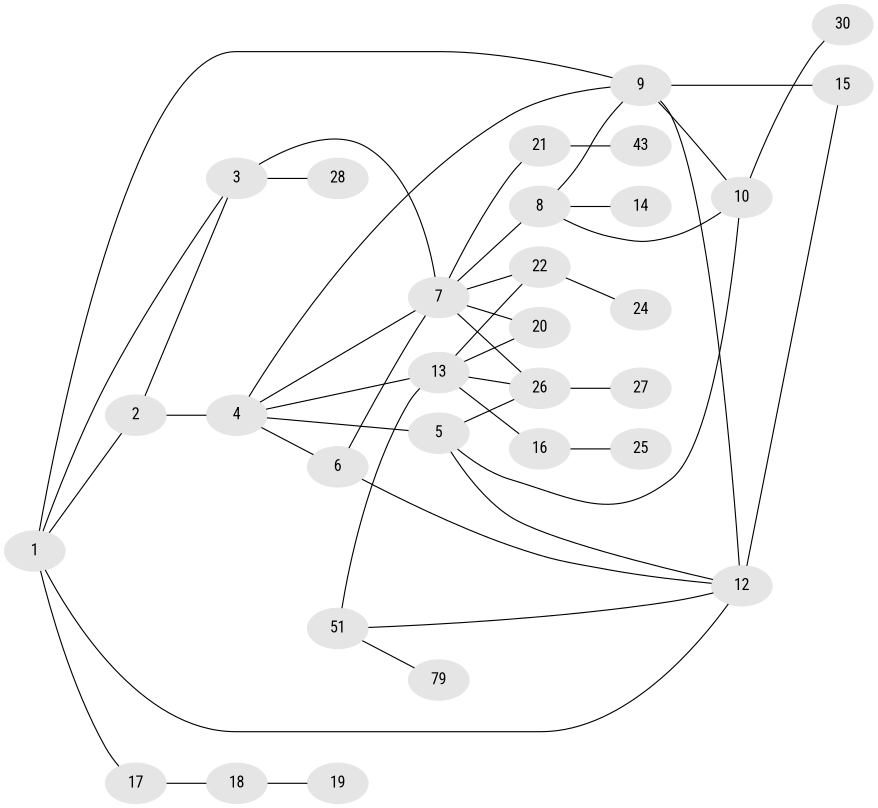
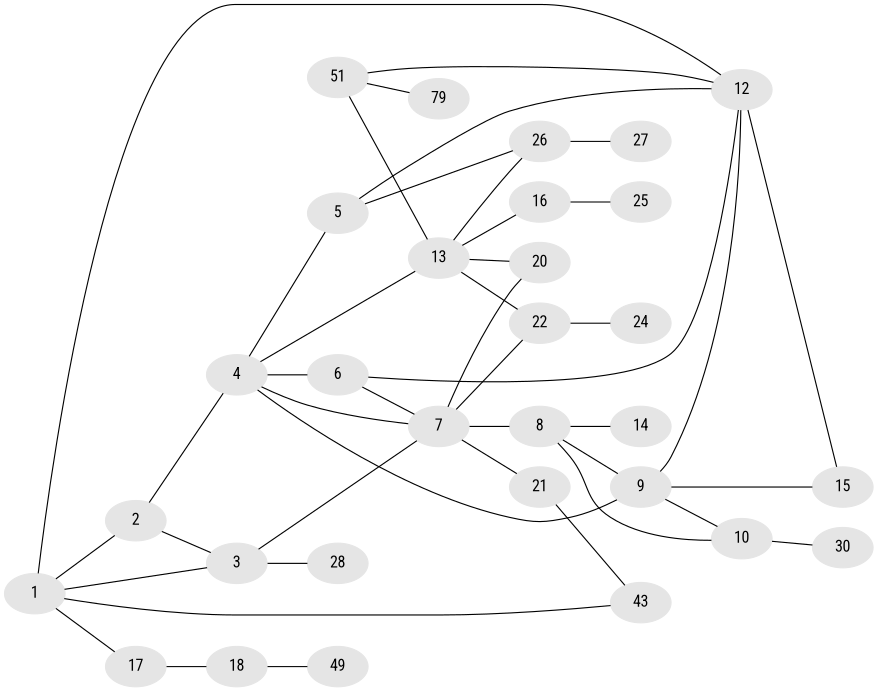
  graph {
    fontname="Roboto Condensed"
    rankdir=LR
    node [color=gray90 fontname="Roboto Condensed" style=filled]
    edge [fontname="Roboto Condensed" weight=1.0]
    1
    2
    3
    9
    12
    17
    4
    7
    28
    10
    15
    18
    5
    6
    13
    26
    8
    20
    21
    22
    16
    30
    27
    14
    n25 [label=43]
    24
    n27 [label=51]
    n28 [label=79]
    25
-   19
+   19 [label=49]
    1 -- 2
    1 -- 3
-   1 -- 9
+   1 -- n25
    1 -- 12
    1 -- 17 [weight=2.0]
    2 -- 3
    2 -- 4
    3 -- 7
    3 -- 28 [weight=2.0]
    9 -- 12
    9 -- 10
    9 -- 15 [weight=5.0]
    12 -- 15
    17 -- 18
    4 -- 9
    4 -- 7
    4 -- 5 [weight=2.0]
    4 -- 6 [weight=4.0]
    4 -- 13
-   7 -- 26
    7 -- 8
    7 -- 20
    7 -- 21
    7 -- 22
    10 -- 30
    18 -- 19
    5 -- 12
-   5 -- 10
    5 -- 26
    6 -- 12
    6 -- 7
    13 -- 26
    13 -- 20
    13 -- 22
    13 -- 16
    26 -- 27
    8 -- 9
    8 -- 10
    8 -- 14 [weight=4.0]
    21 -- n25
    22 -- 24
    16 -- 25
    n27 -- 12 [weight=2.0]
    n27 -- 13
    n27 -- n28
  }
